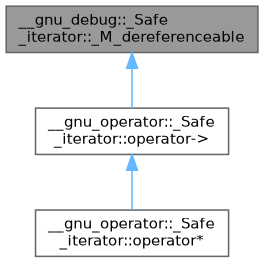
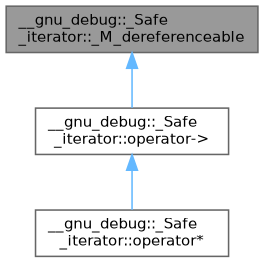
  digraph {
    rankdir=TB
    node [color=grey40 fillcolor=white fontname=Helvetica fontsize=10 shape=box style=filled]
    edge [color=steelblue1 dir=back fontname=Helvetica fontsize=10 labelfontname=Helvetica labelfontsize=10 style=solid]
    n1 [color=gray40 fillcolor=grey60 fontcolor=black height=0.2 label="__gnu_debug::_Safe\l_iterator::_M_dereferenceable" width=0.4]
-   n2 [height=0.2 label="__gnu_operator::_Safe\l_iterator::operator-\>" width=0.4]
-   n3 [height=0.2 label="__gnu_operator::_Safe\l_iterator::operator*" width=0.4]
+   n2 [height=0.2 label="__gnu_debug::_Safe\l_iterator::operator-\>" width=0.4]
+   n3 [height=0.2 label="__gnu_debug::_Safe\l_iterator::operator*" width=0.4]
    n1 -> n2
    n2 -> n3
  }
